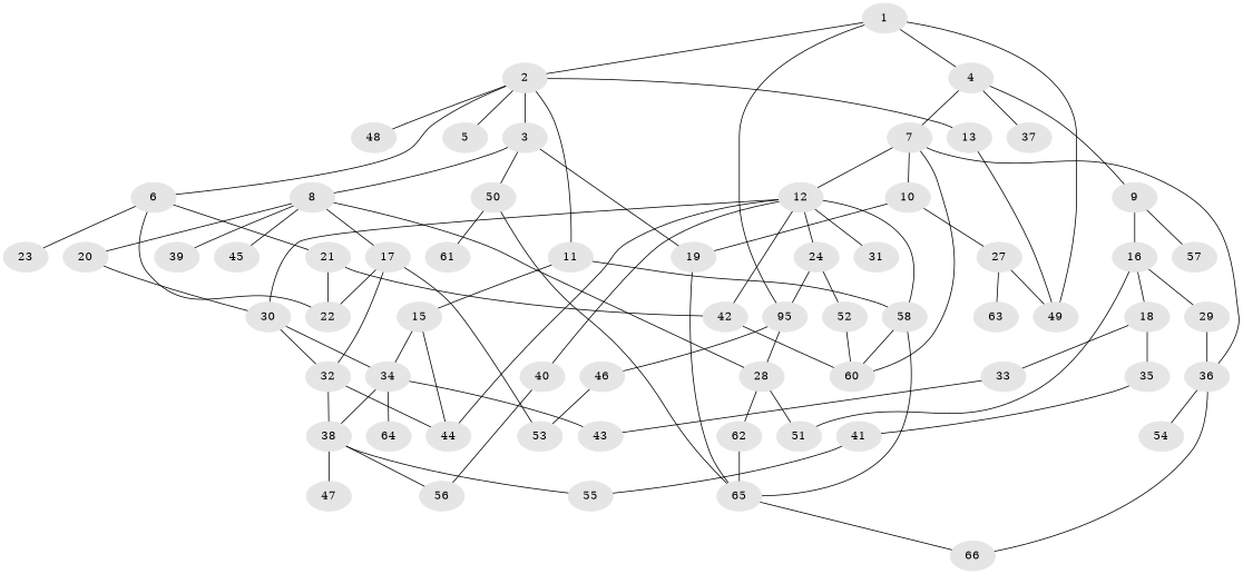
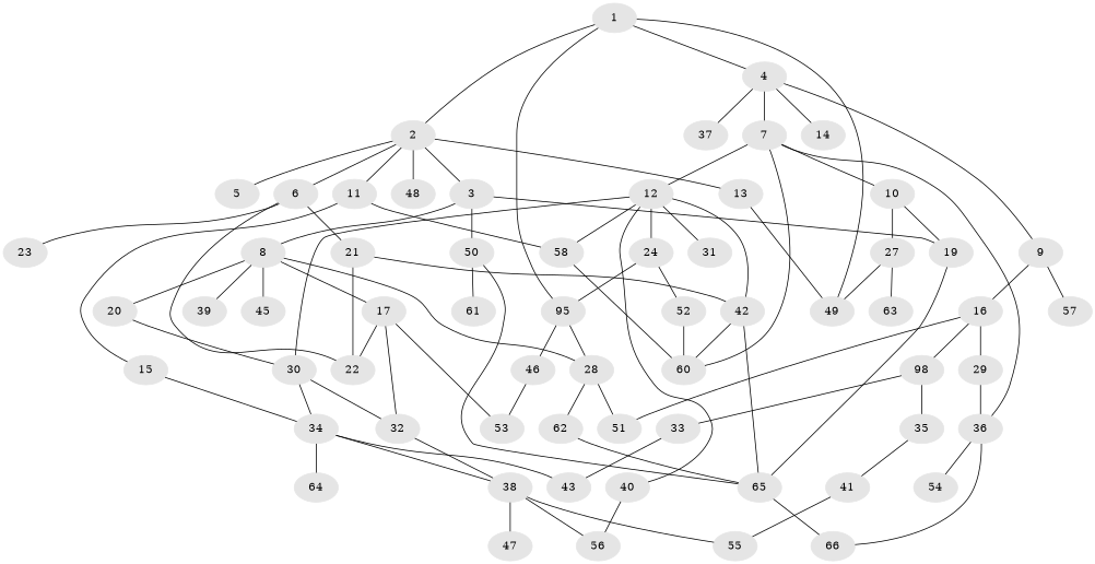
  graph {
    node [color=gray90 style=filled]
    1
    2
    4
    n4 [label=95]
    49
    3
    5
    6
    11
    13
    48
    7
    9
+   14
    37
    28
    46
    8
    19
    50
    21
    22
    23
    15
    58
    17
    20
    39
    45
    65
    61
    10
    12
    36
    60
    16
    57
    42
    27
    24
    30
    31
    40
-   44
    54
    66
    32
    53
    51
    62
-   18
+   18 [label=98]
    29
    63
    34
    52
    56
    38
    43
    64
    33
    35
    41
    47
    55
    1 -- 2
    1 -- 4
    1 -- n4
    1 -- 49
    2 -- 3
    2 -- 5
    2 -- 6
    2 -- 11
    2 -- 13
    2 -- 48
    4 -- 7
    4 -- 9
+   4 -- 14
    4 -- 37
    n4 -- 28
    n4 -- 46
    3 -- 8
    3 -- 19
    3 -- 50
    6 -- 21
    6 -- 22
    6 -- 23
    11 -- 15
    11 -- 58
    13 -- 49
    7 -- 10
    7 -- 12
    7 -- 36
    7 -- 60
    9 -- 16
    9 -- 57
    28 -- 51
    28 -- 62
    46 -- 53
    8 -- 28
    8 -- 17
    8 -- 20
    8 -- 39
    8 -- 45
    19 -- 65
    50 -- 65
    50 -- 61
    21 -- 22
    21 -- 42
-   15 -- 44
    15 -- 34
-   58 -- 65
+   42 -- 65
    58 -- 60
    17 -- 22
    17 -- 32
    17 -- 53
    20 -- 30
    65 -- 66
    10 -- 19
    10 -- 27
    12 -- 58
    12 -- 42
    12 -- 24
    12 -- 30
    12 -- 31
    12 -- 40
-   12 -- 44
    36 -- 54
    36 -- 66
    16 -- 51
    16 -- 18
    16 -- 29
    42 -- 60
    27 -- 49
    27 -- 63
    24 -- n4
    24 -- 52
    30 -- 32
    30 -- 34
    40 -- 56
-   32 -- 44
    32 -- 38
    62 -- 65
    18 -- 33
    18 -- 35
    29 -- 36
    34 -- 38
    34 -- 43
    34 -- 64
    52 -- 60
    38 -- 56
    38 -- 47
    38 -- 55
    33 -- 43
    35 -- 41
    41 -- 55
  }
